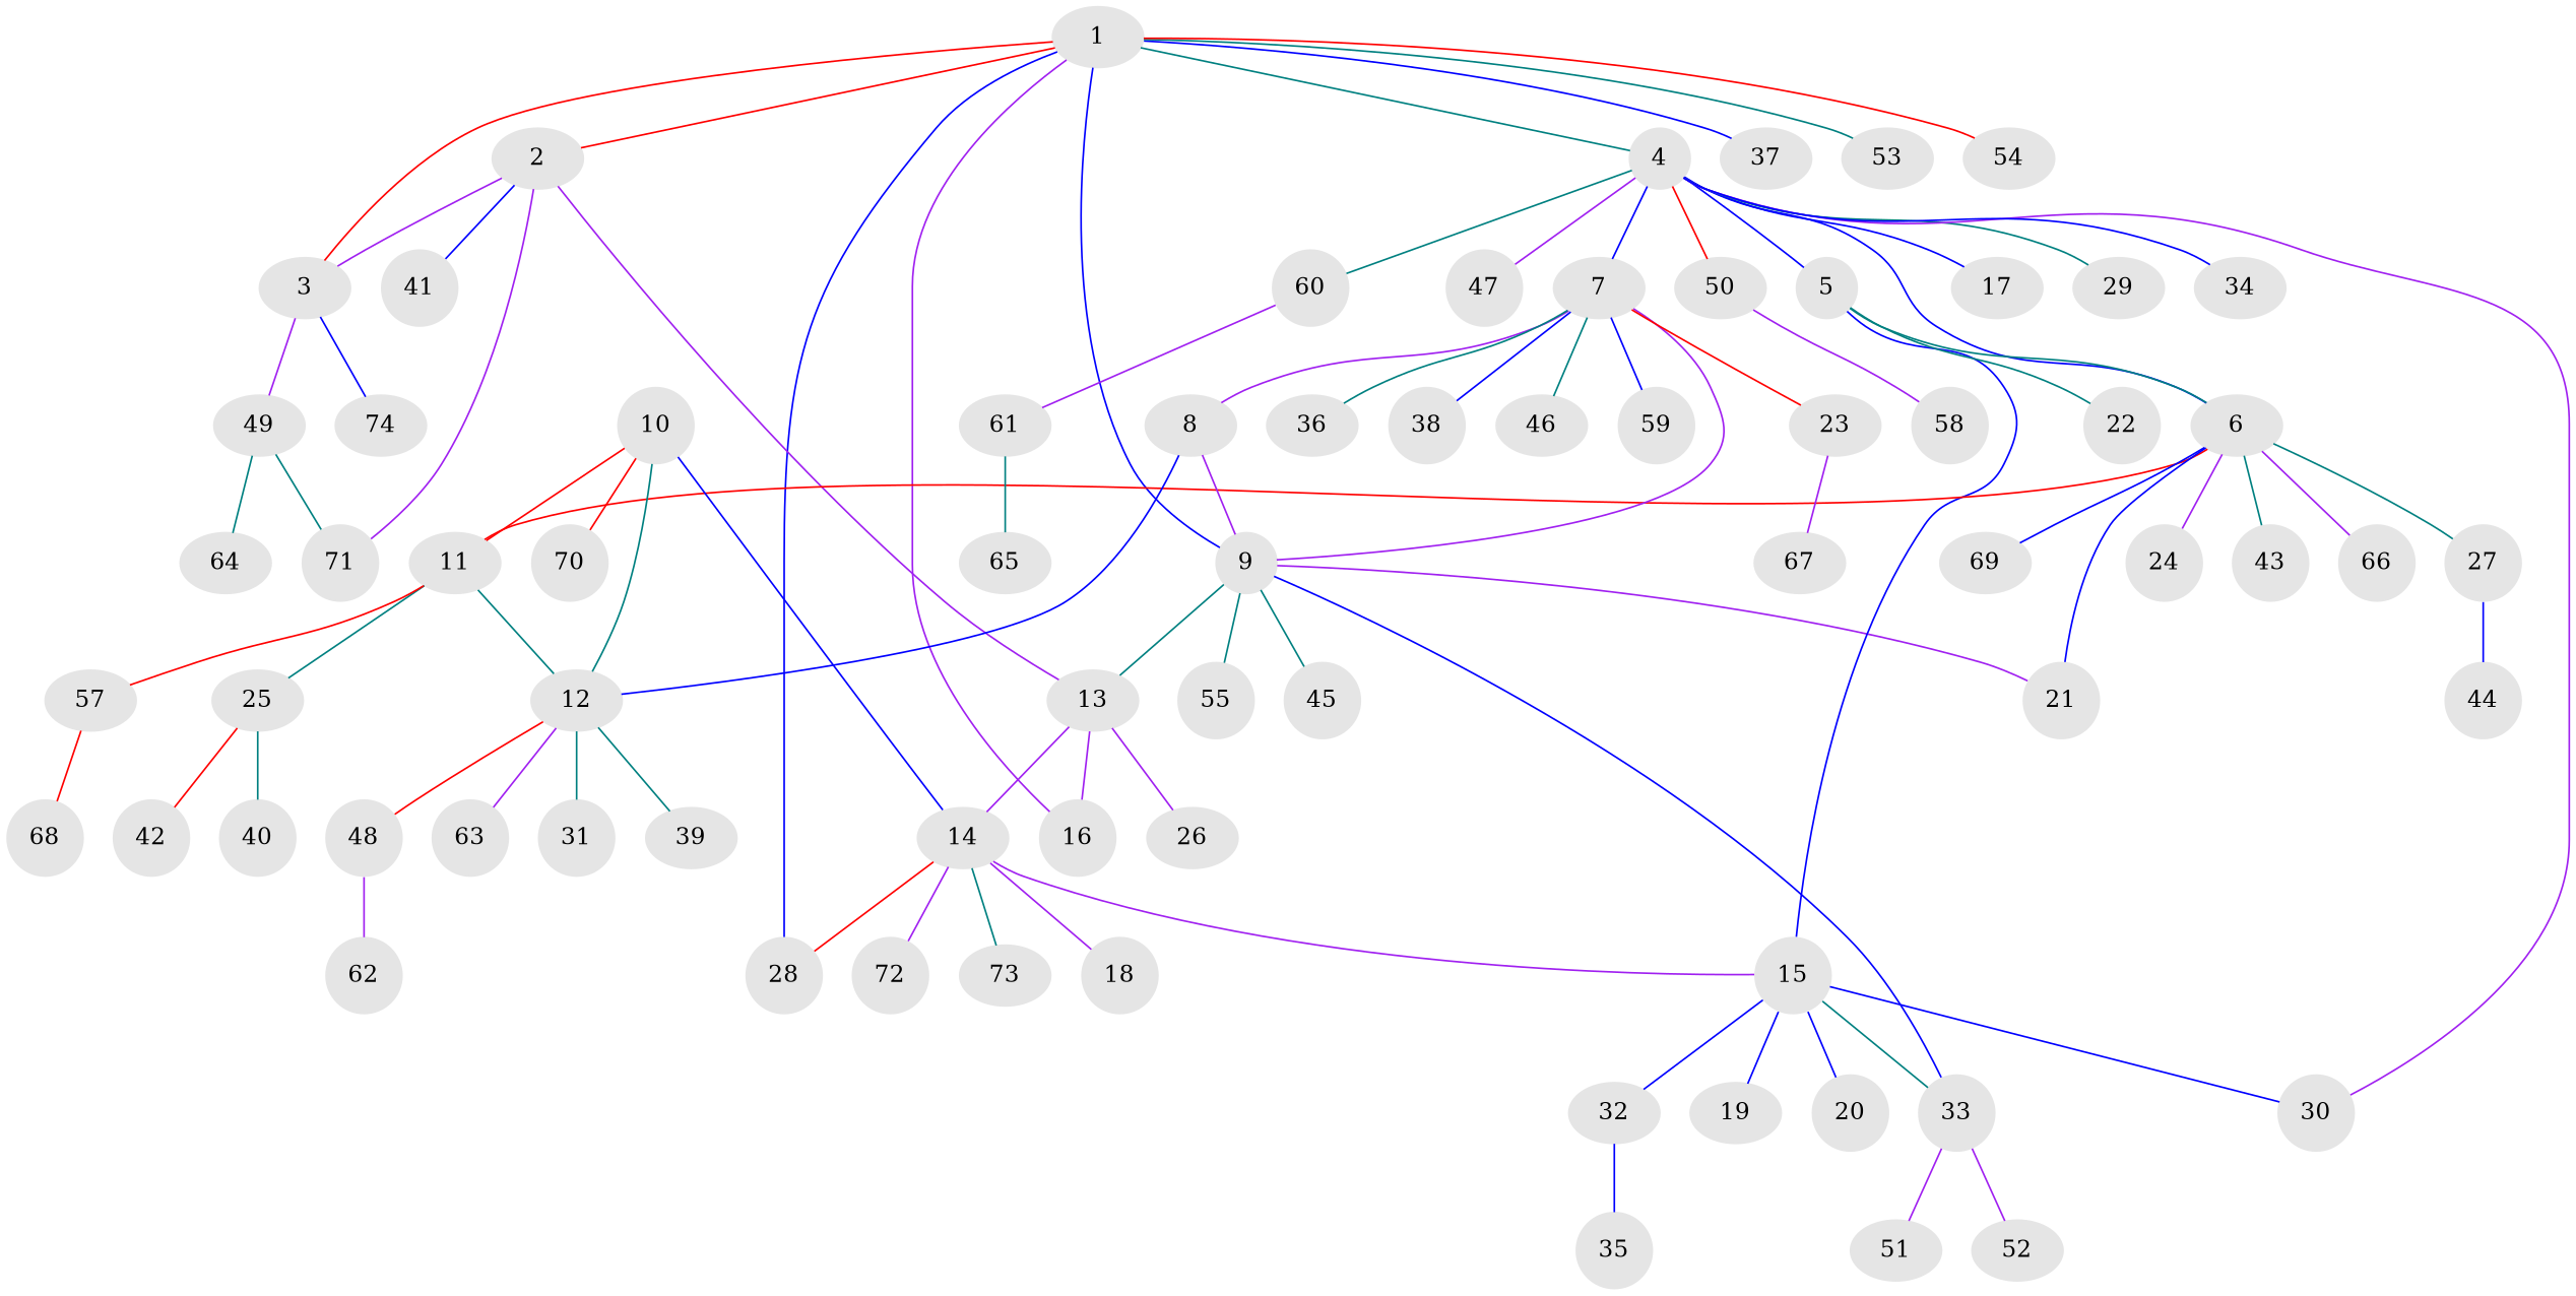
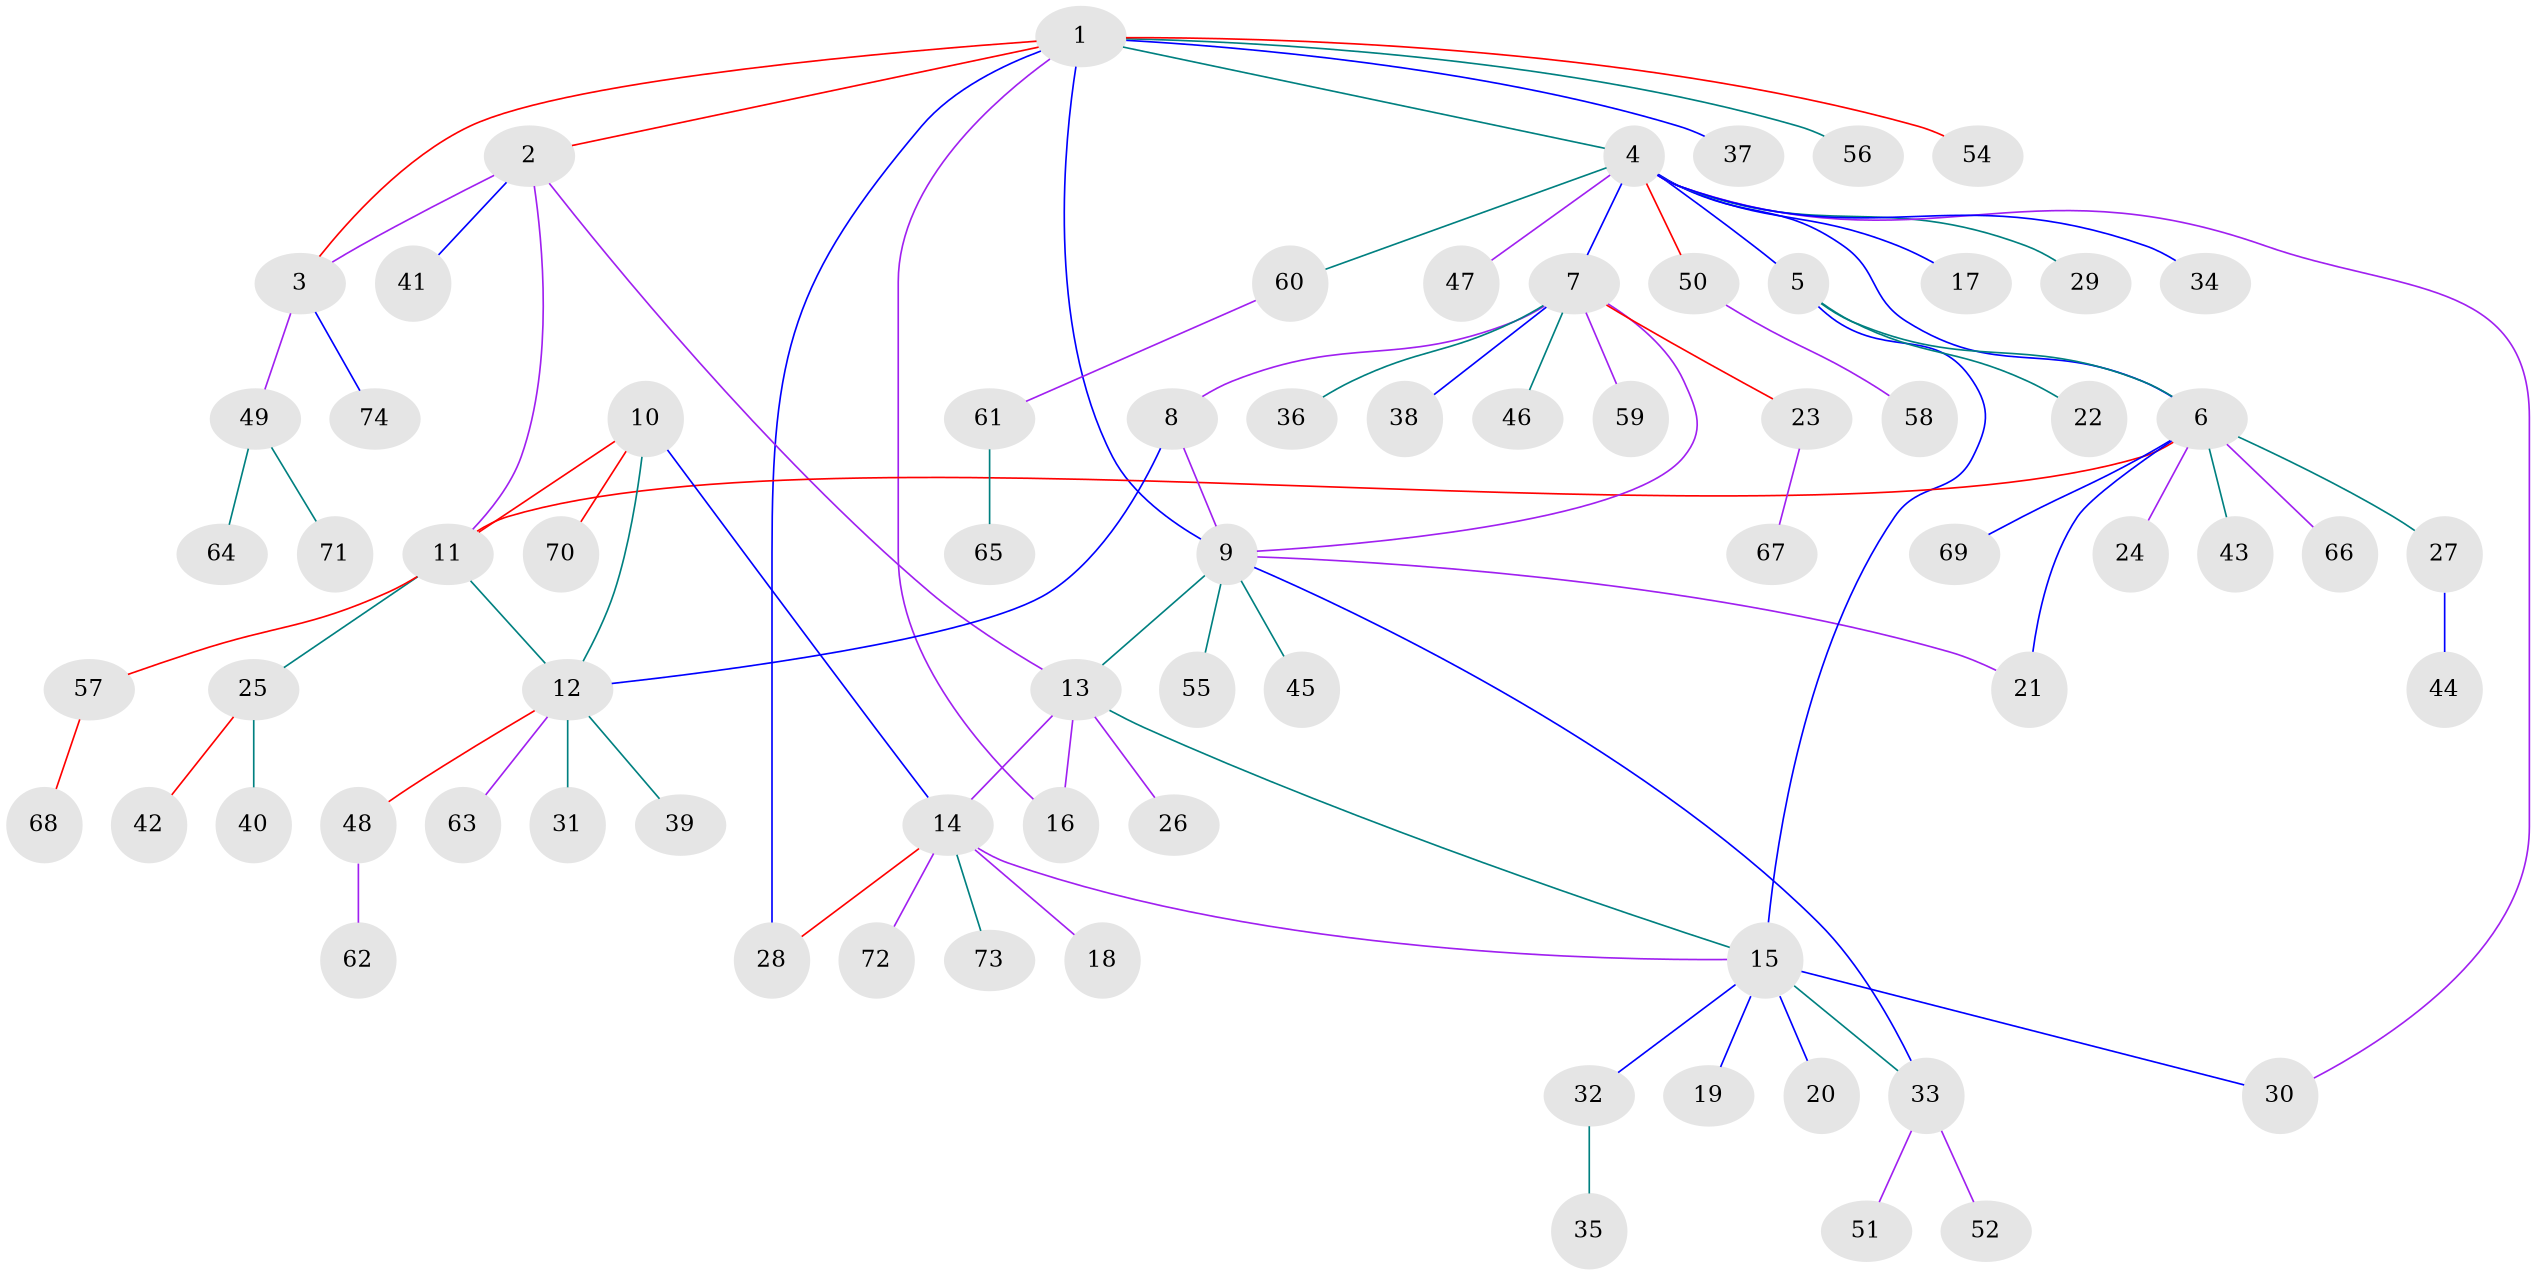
  graph {
    node [color=gray90 shape=circle style=filled]
    edge [color=purple]
    1 [shape=ellipse]
    2 [shape=ellipse]
    3 [shape=ellipse]
    4
    9
    16
    28
    37 [shape=ellipse]
-   53 [shape=ellipse]
+   53 [shape=ellipse label=56]
    54 [shape=ellipse]
    11 [shape=ellipse]
    13 [shape=ellipse]
    41
    49 [shape=ellipse]
    74 [shape=ellipse]
    5
    6 [shape=ellipse]
    7 [shape=ellipse]
    17 [shape=ellipse]
    29 [shape=ellipse]
    30
    34 [shape=ellipse]
    47
    50 [shape=ellipse]
    60
    21
    33
    45
    55
    12 [shape=ellipse]
    25 [shape=ellipse]
    57 [shape=ellipse]
    15
    14 [shape=ellipse]
    26 [shape=ellipse]
    64 [shape=ellipse]
    71
    22
    24
    27
    43
    66
    69 [shape=ellipse]
    8 [shape=ellipse]
    23 [shape=ellipse]
    36 [shape=ellipse]
    38
    46 [shape=ellipse]
    59
    58
    61 [shape=ellipse]
    19 [shape=ellipse]
    20
    32 [shape=ellipse]
    44
    67 [shape=ellipse]
    31
    39 [shape=ellipse]
    48
    63
    51 [shape=ellipse]
    52 [shape=ellipse]
    10
    70
    18
    72
    73 [shape=ellipse]
    40
    42
    68
    62
    35
    65 [shape=ellipse]
    1 -- 2 [color=red]
    1 -- 3 [color=red]
    1 -- 4 [color=teal]
    1 -- 9 [color=blue]
    1 -- 16
    1 -- 28 [color=blue]
    1 -- 37 [color=blue]
    1 -- 53 [color=teal]
    1 -- 54 [color=red]
    2 -- 3
-   2 -- 71
+   2 -- 11
    2 -- 13
    2 -- 41 [color=blue]
    3 -- 49
    3 -- 74 [color=blue]
    4 -- 5 [color=blue]
    4 -- 6 [color=blue]
    4 -- 7 [color=blue]
    4 -- 17 [color=blue]
    4 -- 29 [color=teal]
    4 -- 30
    4 -- 34 [color=blue]
    4 -- 47
    4 -- 50 [color=red]
    4 -- 60 [color=teal]
    9 -- 13 [color=teal]
    9 -- 21
    9 -- 33 [color=blue]
    9 -- 45 [color=teal]
    9 -- 55 [color=teal]
    11 -- 12 [color=teal]
    11 -- 25 [color=teal]
    11 -- 57 [color=red]
    13 -- 16
+   13 -- 15 [color=teal]
    13 -- 14
    13 -- 26
    49 -- 64 [color=teal]
    49 -- 71 [color=teal]
    5 -- 6 [color=teal]
    5 -- 15 [color=blue]
    5 -- 22 [color=teal]
    6 -- 11 [color=red]
    6 -- 21 [color=blue]
    6 -- 24
    6 -- 27 [color=teal]
    6 -- 43 [color=teal]
    6 -- 66
    6 -- 69 [color=blue]
    7 -- 9
    7 -- 8
    7 -- 23 [color=red]
    7 -- 36 [color=teal]
    7 -- 38 [color=blue]
    7 -- 46 [color=teal]
-   7 -- 59 [color=blue]
+   7 -- 59
    50 -- 58
    60 -- 61
    33 -- 51
    33 -- 52
    12 -- 31 [color=teal]
    12 -- 39 [color=teal]
    12 -- 48 [color=red]
    12 -- 63
    25 -- 40 [color=teal]
    25 -- 42 [color=red]
    57 -- 68 [color=red]
    15 -- 30 [color=blue]
    15 -- 33 [color=teal]
    15 -- 19 [color=blue]
    15 -- 20 [color=blue]
    15 -- 32 [color=blue]
    14 -- 28 [color=red]
    14 -- 15
    14 -- 18
    14 -- 72
    14 -- 73 [color=teal]
    27 -- 44 [color=blue]
    8 -- 9
    8 -- 12 [color=blue]
    23 -- 67
    61 -- 65 [color=teal]
-   32 -- 35 [color=blue]
+   32 -- 35 [color=teal]
    48 -- 62
    10 -- 11 [color=red]
    10 -- 12 [color=teal]
    10 -- 14 [color=blue]
    10 -- 70 [color=red]
  }
